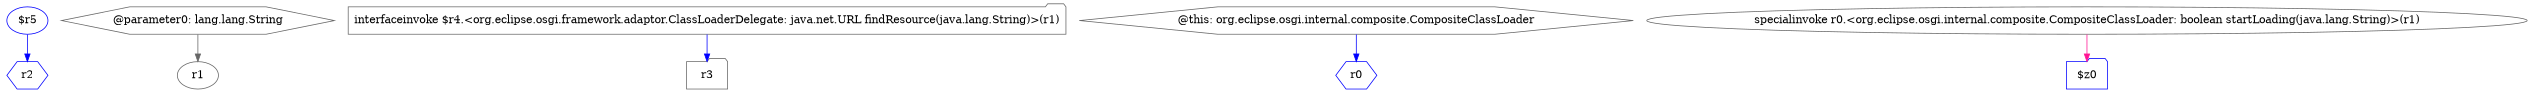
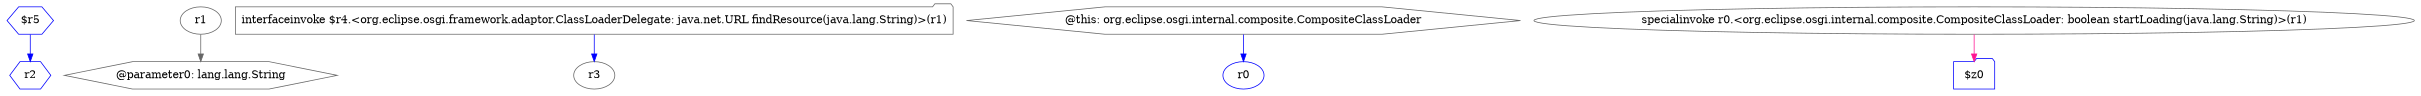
  digraph {
    node [color=gray40 shape=ellipse]
    edge [color=blue]
-   n1 [color=blue label="$r5"]
+   n1 [color=blue label="$r5" shape=hexagon]
    n2 [color=blue label=r2 shape=hexagon]
    n3 [label="@parameter0: lang.lang.String" shape=hexagon]
    n4 [label=r1]
    n5 [label="interfaceinvoke $r4.<org.eclipse.osgi.framework.adaptor.ClassLoaderDelegate: java.net.URL findResource(java.lang.String)>(r1)" shape=folder]
-   n6 [label=r3 shape=folder]
+   n6 [label=r3]
    n7 [label="@this: org.eclipse.osgi.internal.composite.CompositeClassLoader" shape=hexagon]
-   n8 [color=blue label=r0 shape=hexagon]
+   n8 [color=blue label=r0]
    n9 [label="specialinvoke r0.<org.eclipse.osgi.internal.composite.CompositeClassLoader: boolean startLoading(java.lang.String)>(r1)"]
    n10 [color=blue label="$z0" shape=folder]
    n1 -> n2
-   n3 -> n4 [color=gray40]
+   n4 -> n3 [color=gray40]
    n5 -> n6
    n7 -> n8
    n9 -> n10 [color=deeppink]
  }
